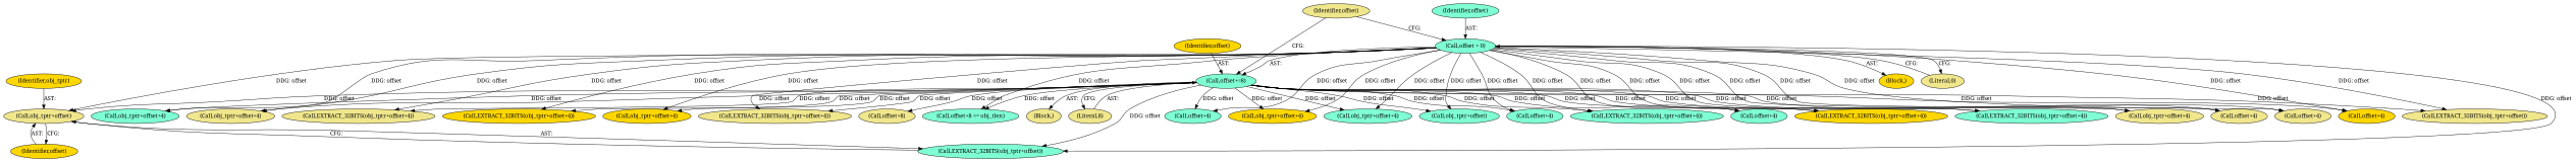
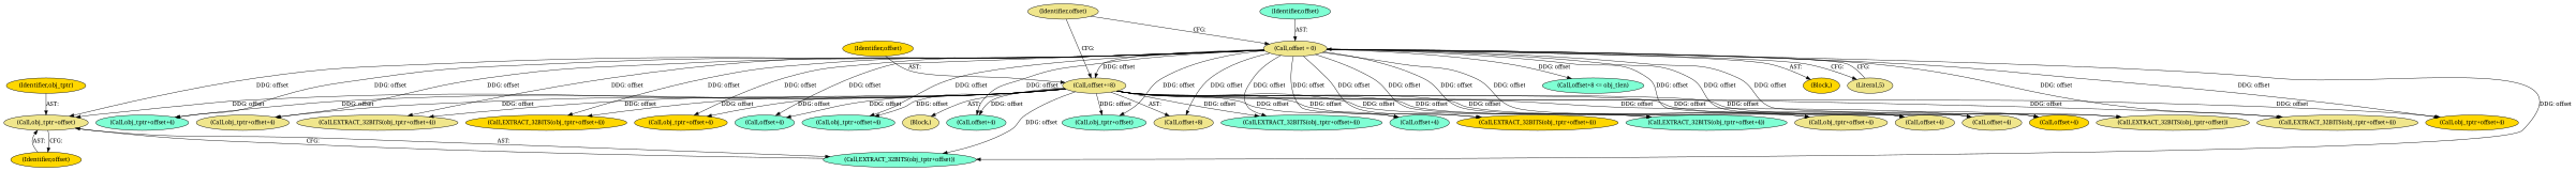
  digraph {
    fontname="Noto Serif"
    node [fillcolor=khaki fontname="Noto Serif" style=filled]
    edge [fontname="Noto Serif"]
    n1 [label="(Call,obj_tptr+offset)"]
    n2 [fillcolor=aquamarine label="(Call,EXTRACT_32BITS(obj_tptr+offset))"]
    n3 [fillcolor=gold label="(Identifier,offset)"]
-   n4 [fillcolor=aquamarine label="(Call,offset+=8)"]
+   n4 [label="(Call,offset+=8)"]
    n5 [fillcolor=aquamarine label="(Call,obj_tptr+offset+4)"]
    n6 [label="(Block,)"]
    n7 [label="(Call,obj_tptr+offset+4)"]
    n8 [label="(Call,EXTRACT_32BITS(obj_tptr+offset+4))"]
    n9 [fillcolor=gold label="(Call,EXTRACT_32BITS(obj_tptr+offset+4))"]
    n10 [fillcolor=gold label="(Call,obj_tptr+offset+4)"]
-   n11 [label="(Literal,8)"]
    n12 [fillcolor=aquamarine label="(Call,offset+4)"]
    n13 [fillcolor=aquamarine label="(Call,obj_tptr+offset+4)"]
    n14 [fillcolor=aquamarine label="(Call,offset+4)"]
    n15 [fillcolor=aquamarine label="(Call,EXTRACT_32BITS(obj_tptr+offset+4))"]
    n16 [fillcolor=aquamarine label="(Call,offset+4)"]
    n17 [fillcolor=gold label="(Call,EXTRACT_32BITS(obj_tptr+offset+4))"]
    n18 [fillcolor=aquamarine label="(Call,EXTRACT_32BITS(obj_tptr+offset+4))"]
    n19 [label="(Call,obj_tptr+offset+4)"]
    n20 [label="(Call,offset+4)"]
    n21 [label="(Call,offset+4)"]
    n22 [fillcolor=gold label="(Call,offset+4)"]
    n23 [label="(Call,EXTRACT_32BITS(obj_tptr+offset))"]
    n24 [label="(Call,EXTRACT_32BITS(obj_tptr+offset+4))"]
    n25 [fillcolor=aquamarine label="(Call,offset+8 <= obj_tlen)"]
    n26 [fillcolor=gold label="(Call,obj_tptr+offset+4)"]
    n27 [fillcolor=aquamarine label="(Call,obj_tptr+offset)"]
    n28 [label="(Call,offset+8)"]
-   n29 [fillcolor=aquamarine label="(Call,offset = 0)"]
+   n29 [label="(Call,offset = 0)"]
    n30 [fillcolor=gold label="(Block,)"]
-   n31 [label="(Literal,0)"]
+   n31 [label="(Literal,5)"]
    n32 [fillcolor=gold label="(Identifier,offset)"]
    n33 [fillcolor=aquamarine label="(Identifier,offset)"]
    n34 [label="(Identifier,offset)"]
    n35 [fillcolor=gold label="(Identifier,obj_tptr)"]
    n1 -> n2 [label="AST: "]
    n1 -> n3 [label="CFG: "]
    n2 -> n1 [label="CFG: "]
    n3 -> n1 [label="AST: "]
    n4 -> n1 [label="DDG: offset"]
    n4 -> n2 [label="DDG: offset"]
    n4 -> n5 [label="DDG: offset"]
    n4 -> n6 [label="AST: "]
    n4 -> n7 [label="DDG: offset"]
    n4 -> n8 [label="DDG: offset"]
    n4 -> n9 [label="DDG: offset"]
    n4 -> n10 [label="DDG: offset"]
-   n4 -> n11 [label="CFG: "]
    n4 -> n12 [label="DDG: offset"]
    n4 -> n13 [label="DDG: offset"]
    n4 -> n14 [label="DDG: offset"]
    n4 -> n15 [label="DDG: offset"]
    n4 -> n16 [label="DDG: offset"]
    n4 -> n17 [label="DDG: offset"]
    n4 -> n18 [label="DDG: offset"]
    n4 -> n19 [label="DDG: offset"]
    n4 -> n20 [label="DDG: offset"]
    n4 -> n21 [label="DDG: offset"]
    n4 -> n22 [label="DDG: offset"]
    n4 -> n23 [label="DDG: offset"]
    n4 -> n24 [label="DDG: offset"]
-   n4 -> n25 [label="DDG: offset"]
    n4 -> n26 [label="DDG: offset"]
    n4 -> n27 [label="DDG: offset"]
-   n4 -> n28 [label="DDG: offset"]
-   n11 -> n4 [label="AST: "]
+   n4 -> n28 [label="AST: "]
    n29 -> n1 [label="DDG: offset"]
    n29 -> n2 [label="DDG: offset"]
-   n29 -> n4 [label="AST: "]
+   n29 -> n4 [label="DDG: offset"]
    n29 -> n5 [label="DDG: offset"]
    n29 -> n7 [label="DDG: offset"]
    n29 -> n8 [label="DDG: offset"]
    n29 -> n9 [label="DDG: offset"]
    n29 -> n10 [label="DDG: offset"]
    n29 -> n12 [label="DDG: offset"]
    n29 -> n13 [label="DDG: offset"]
    n29 -> n14 [label="DDG: offset"]
    n29 -> n15 [label="DDG: offset"]
    n29 -> n16 [label="DDG: offset"]
    n29 -> n17 [label="DDG: offset"]
    n29 -> n18 [label="DDG: offset"]
    n29 -> n19 [label="DDG: offset"]
    n29 -> n20 [label="DDG: offset"]
    n29 -> n21 [label="DDG: offset"]
    n29 -> n22 [label="DDG: offset"]
    n29 -> n23 [label="DDG: offset"]
    n29 -> n24 [label="DDG: offset"]
    n29 -> n25 [label="DDG: offset"]
    n29 -> n26 [label="DDG: offset"]
    n29 -> n27 [label="DDG: offset"]
+   n29 -> n28 [label="DDG: offset"]
    n29 -> n30 [label="AST: "]
    n29 -> n31 [label="CFG: "]
    n31 -> n29 [label="CFG: "]
    n32 -> n4 [label="AST: "]
    n33 -> n29 [label="AST: "]
    n34 -> n4 [label="CFG: "]
    n34 -> n29 [label="CFG: "]
    n35 -> n1 [label="AST: "]
  }
